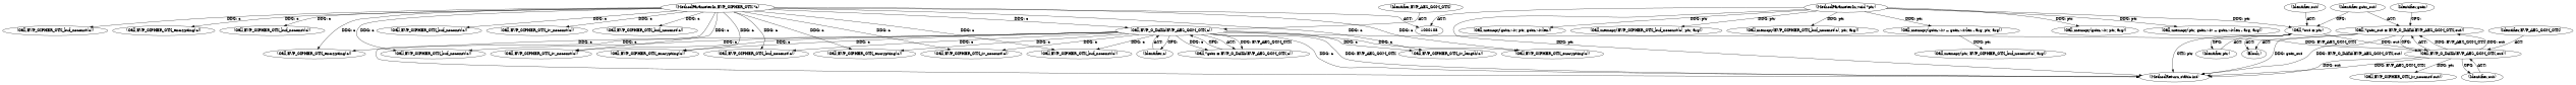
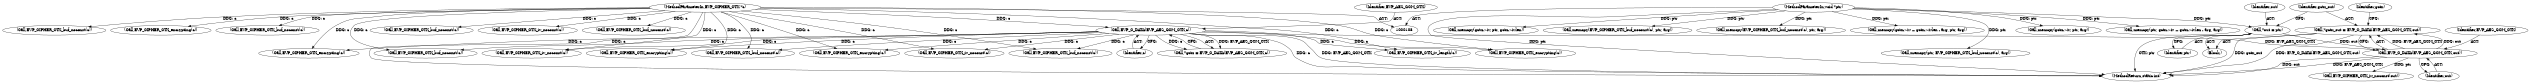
  digraph {
    n1 [label="(Call,*gctx_out = EVP_C_DATA(EVP_AES_GCM_CTX,out))"]
    n2 [label="(Call,EVP_C_DATA(EVP_AES_GCM_CTX,out))"]
    n3 [label="(MethodReturn,static int)"]
    n4 [label="(Block,)"]
    n5 [label="(Identifier,out)"]
    n6 [label="(Call,EVP_CIPHER_CTX_iv_noconst(out))"]
    n7 [label="(Call,EVP_C_DATA(EVP_AES_GCM_CTX,c))"]
    n8 [label="(Call,EVP_CIPHER_CTX_encrypting(c))"]
    n9 [label="(Identifier,c)"]
    n10 [label="(Call,EVP_CIPHER_CTX_iv_length(c))"]
    n11 [label="(Call,EVP_CIPHER_CTX_encrypting(c))"]
    n12 [label="(Call,*gctx = EVP_C_DATA(EVP_AES_GCM_CTX,c))"]
    n13 [label="(Call,EVP_CIPHER_CTX_encrypting(c))"]
    n14 [label="(Call,EVP_CIPHER_CTX_buf_noconst(c))"]
    n15 [label="(Call,EVP_CIPHER_CTX_iv_noconst(c))"]
    n16 [label="(Call,EVP_CIPHER_CTX_buf_noconst(c))"]
    n17 [label="(Call,EVP_CIPHER_CTX_buf_noconst(c))"]
    n18 [label="(Call,EVP_CIPHER_CTX_iv_noconst(c))"]
    n19 [label="(Call,EVP_CIPHER_CTX_encrypting(c))"]
    n20 [label="(MethodParameterIn,EVP_CIPHER_CTX *c)"]
    n21 [label="(Call,EVP_CIPHER_CTX_buf_noconst(c))"]
    n22 [label="(Call,EVP_CIPHER_CTX_encrypting(c))"]
    n23 [label="(Call,EVP_CIPHER_CTX_buf_noconst(c))"]
    n24 [label="(Call,EVP_CIPHER_CTX_buf_noconst(c))"]
    n25 [label="(Call,EVP_CIPHER_CTX_iv_noconst(c))"]
    n26 [label="(Call,EVP_CIPHER_CTX_buf_noconst(c))"]
    1000108
    n28 [label="(Call,*out = ptr)"]
    n29 [label="(Identifier,ptr)"]
    n30 [label="(MethodParameterIn,void *ptr)"]
    n31 [label="(Call,memcpy(EVP_CIPHER_CTX_buf_noconst(c), ptr, arg))"]
    n32 [label="(Call,memcpy(EVP_CIPHER_CTX_buf_noconst(c), ptr, arg))"]
    n33 [label="(Call,memcpy(ptr, EVP_CIPHER_CTX_buf_noconst(c), arg))"]
    n34 [label="(Call,memcpy(gctx->iv + gctx->ivlen - arg, ptr, arg))"]
    n35 [label="(Call,memcpy(gctx->iv, ptr, arg))"]
    n36 [label="(Call,memcpy(ptr, gctx->iv + gctx->ivlen - arg, arg))"]
    n37 [label="(Call,memcpy(gctx->iv, ptr, gctx->ivlen))"]
    n38 [label="(Identifier,out)"]
    n39 [label="(Identifier,EVP_AES_GCM_CTX)"]
    n40 [label="(Identifier,gctx_out)"]
    n41 [label="(Identifier,gctx)"]
    n42 [label="(Identifier,EVP_AES_GCM_CTX)"]
    n1 -> n2 [label="CFG: "]
    n1 -> n3 [label="DDG: gctx_out"]
    n1 -> n3 [label="DDG: EVP_C_DATA(EVP_AES_GCM_CTX,out)"]
    n1 -> n4 [label="AST: "]
    n2 -> n1 [label="AST: "]
    n2 -> n1 [label="DDG: EVP_AES_GCM_CTX"]
    n2 -> n1 [label="DDG: out"]
    n2 -> n3 [label="DDG: out"]
    n2 -> n3 [label="DDG: EVP_AES_GCM_CTX"]
    n2 -> n5 [label="CFG: "]
    n2 -> n6 [label="DDG: ptr"]
    n5 -> n2 [label="AST: "]
    n7 -> n2 [label="DDG: EVP_AES_GCM_CTX"]
    n7 -> n3 [label="DDG: EVP_AES_GCM_CTX"]
    n7 -> n3 [label="DDG: c"]
    n7 -> n8 [label="DDG: c"]
    n7 -> n9 [label="CFG: "]
    n7 -> n10 [label="DDG: c"]
    n7 -> n11 [label="DDG: c"]
    n7 -> n12 [label="AST: "]
    n7 -> n12 [label="DDG: EVP_AES_GCM_CTX"]
    n7 -> n12 [label="DDG: c"]
    n7 -> n13 [label="DDG: c"]
    n7 -> n14 [label="DDG: c"]
    n7 -> n15 [label="DDG: c"]
    n7 -> n16 [label="DDG: c"]
    n7 -> n17 [label="DDG: c"]
    n7 -> n18 [label="DDG: c"]
    n7 -> n19 [label="DDG: c"]
    n9 -> n7 [label="AST: "]
    n12 -> n7 [label="CFG: "]
    n20 -> n3 [label="DDG: c"]
    n20 -> n7 [label="DDG: c"]
    n20 -> n8 [label="DDG: c"]
    n20 -> n10 [label="DDG: c"]
    n20 -> n11 [label="DDG: c"]
    n20 -> n13 [label="DDG: c"]
    n20 -> n14 [label="DDG: c"]
    n20 -> n15 [label="DDG: c"]
    n20 -> n16 [label="DDG: c"]
    n20 -> n17 [label="DDG: c"]
    n20 -> n18 [label="DDG: c"]
    n20 -> n19 [label="DDG: c"]
    n20 -> n21 [label="DDG: c"]
    n20 -> n22 [label="DDG: c"]
    n20 -> n23 [label="DDG: c"]
    n20 -> n24 [label="DDG: c"]
    n20 -> n25 [label="DDG: c"]
    n20 -> n26 [label="DDG: c"]
    n20 -> 1000108 [label="AST: "]
    n28 -> n2 [label="DDG: out"]
    n28 -> n3 [label="CTX: ptr"]
    n28 -> n4 [label="AST: "]
    n28 -> n29 [label="CFG: "]
    n29 -> n28 [label="AST: "]
    n30 -> n3 [label="DDG: ptr"]
    n30 -> 1000108 [label="AST: "]
    n30 -> n28 [label="DDG: ptr"]
    n30 -> n31 [label="DDG: ptr"]
    n30 -> n32 [label="DDG: ptr"]
-   n34 -> n33 [label="DDG: ptr"]
+   n30 -> n33 [label="DDG: ptr"]
    n30 -> n34 [label="DDG: ptr"]
    n30 -> n35 [label="DDG: ptr"]
    n30 -> n36 [label="DDG: ptr"]
    n30 -> n37 [label="DDG: ptr"]
    n38 -> n28 [label="AST: "]
    n39 -> n2 [label="AST: "]
    n40 -> n1 [label="AST: "]
    n40 -> n28 [label="CFG: "]
    n41 -> n1 [label="CFG: "]
    n42 -> n7 [label="AST: "]
  }
